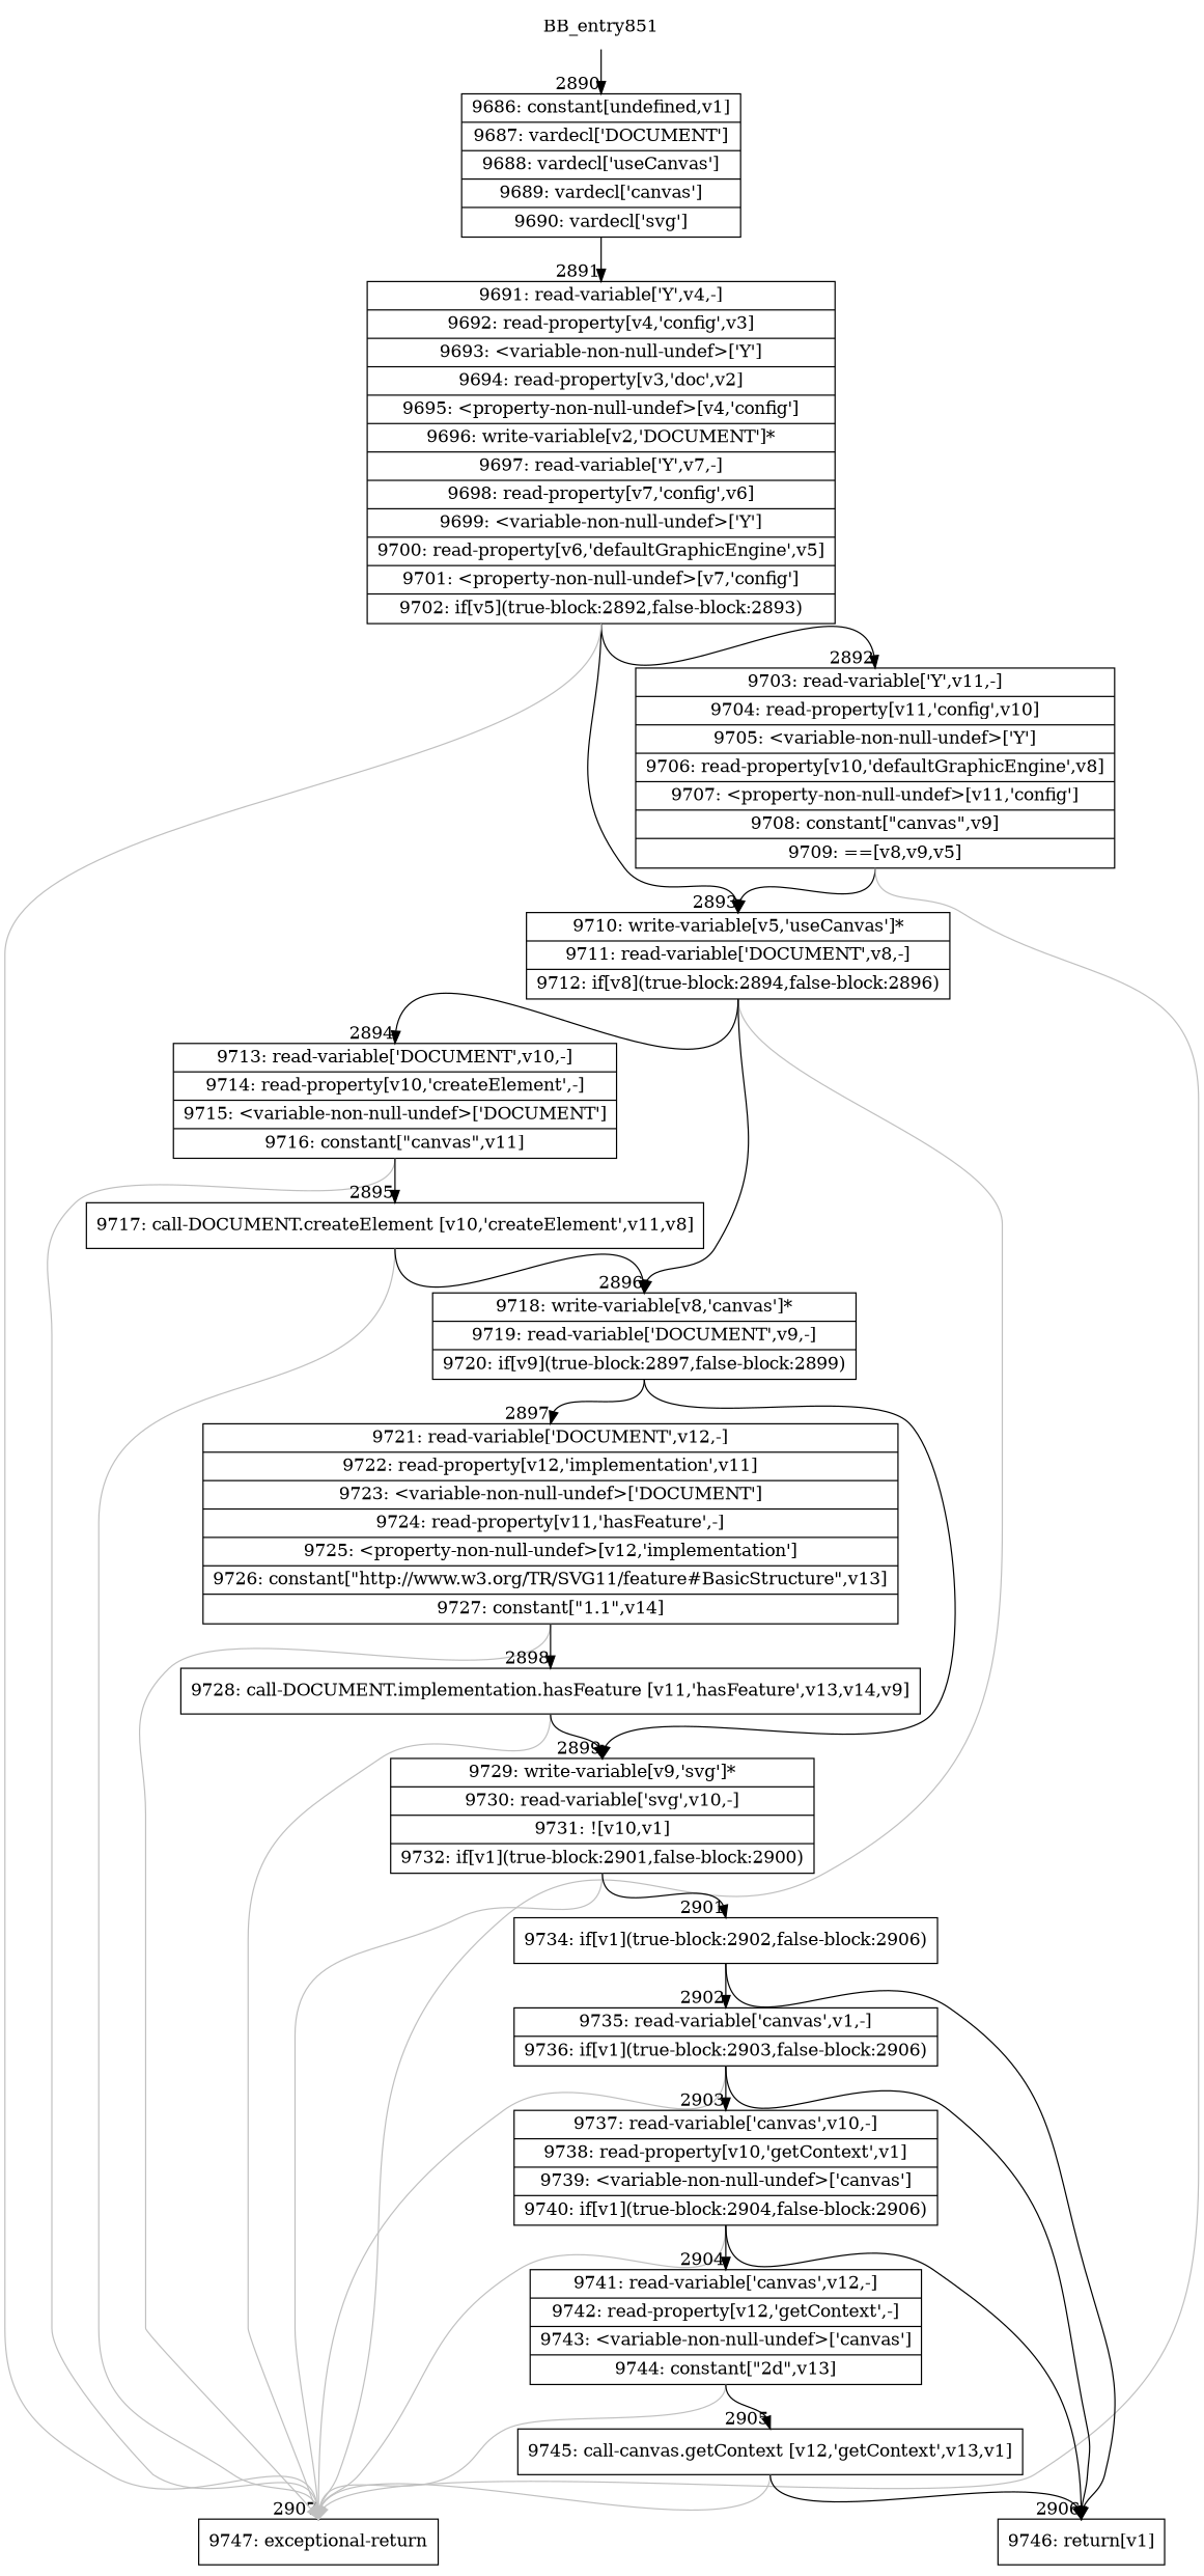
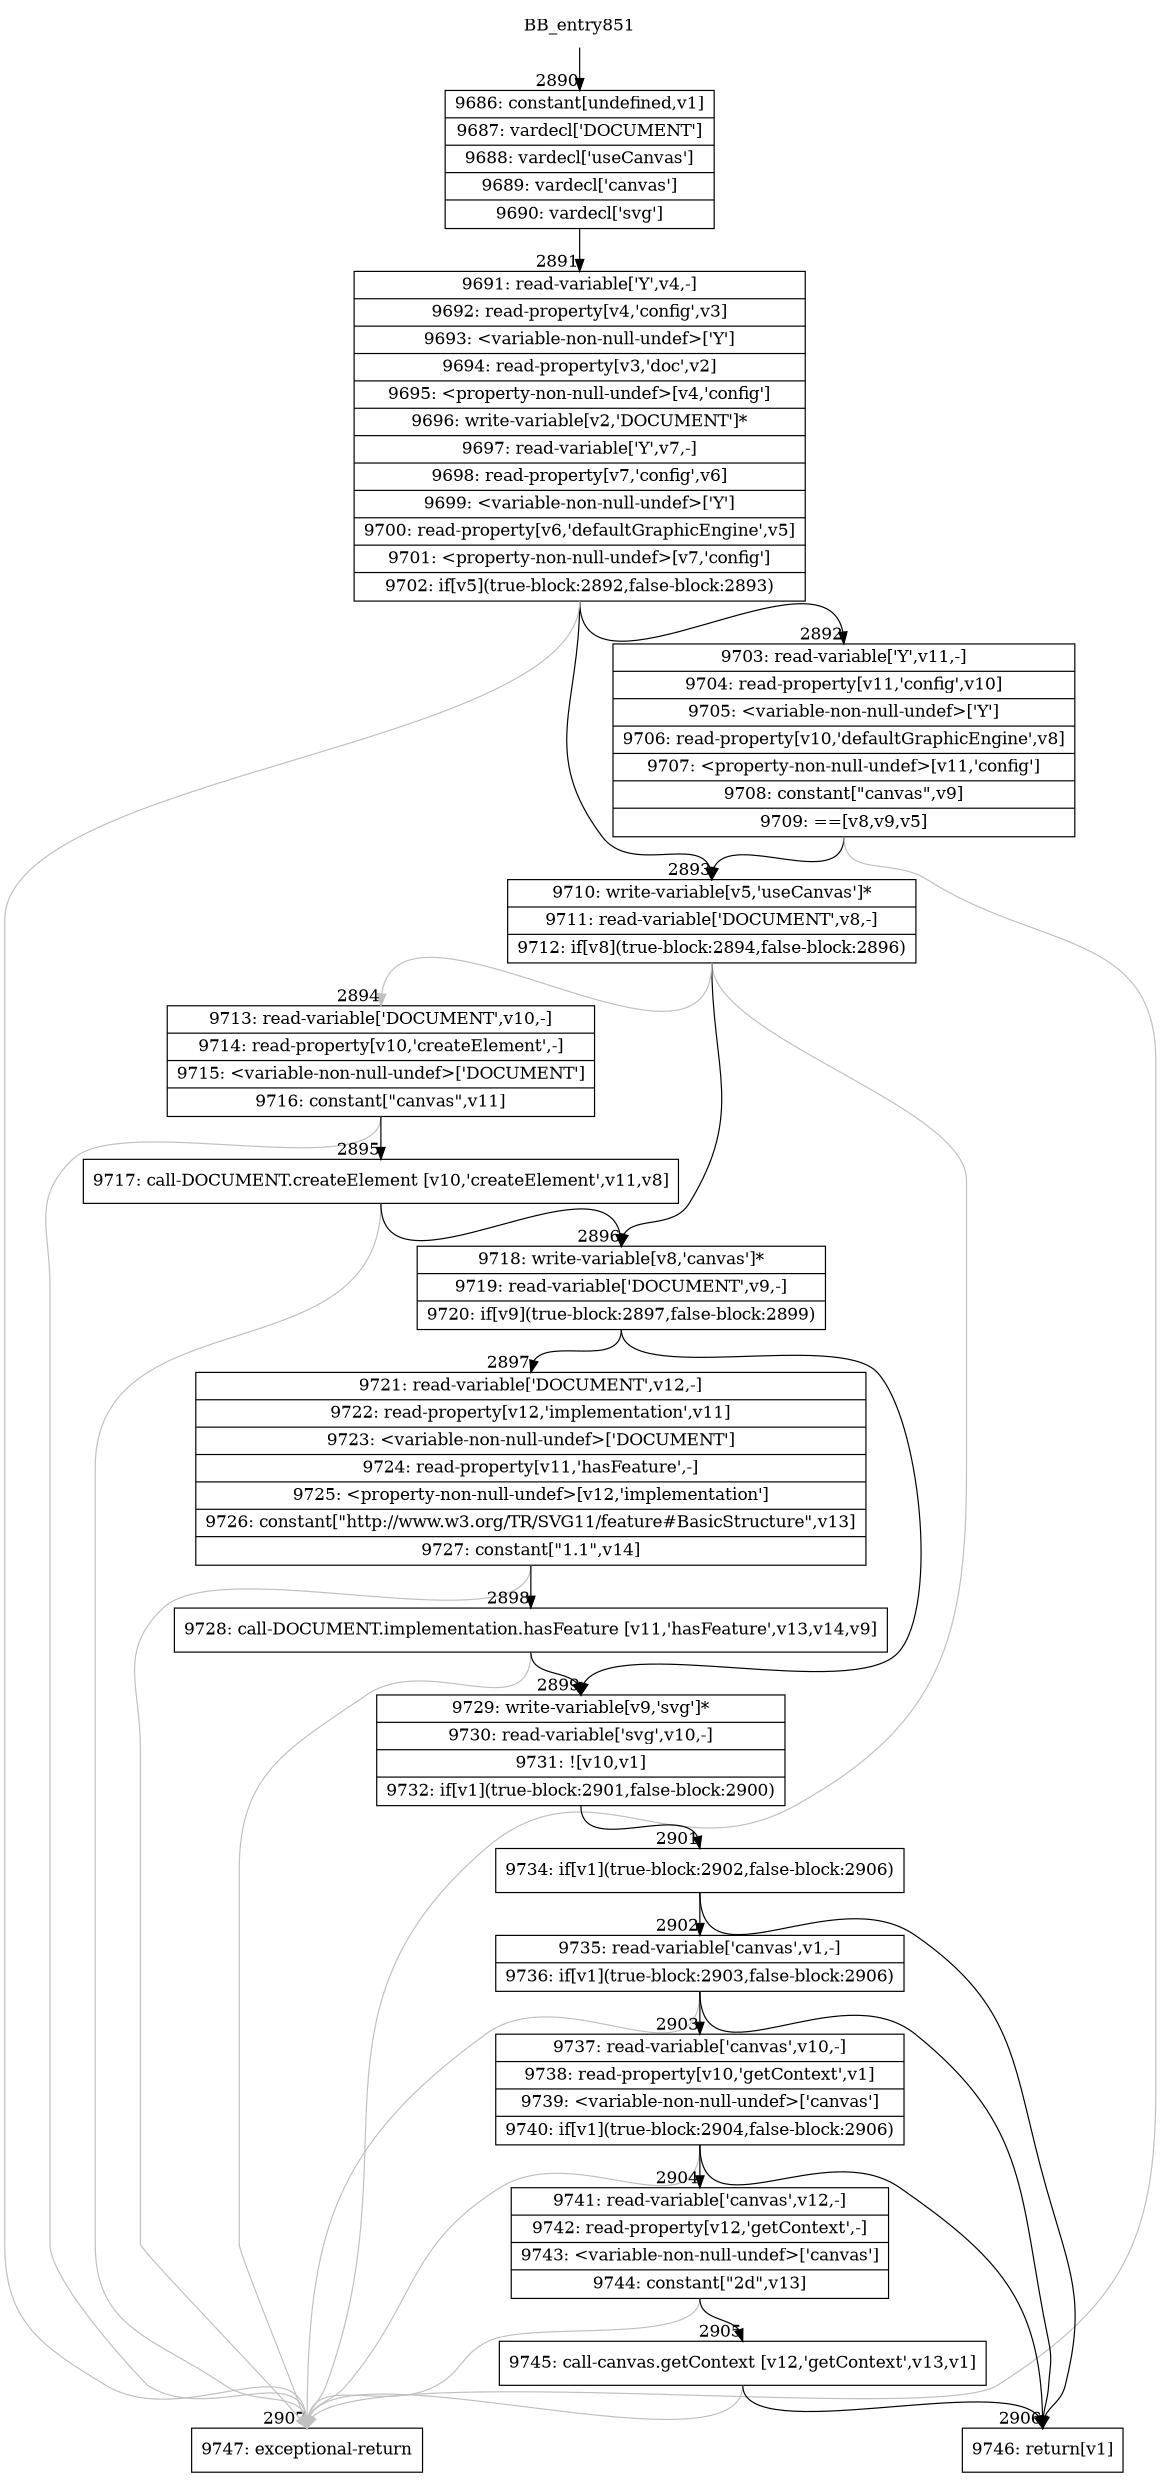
  digraph {
    rankdir=TD
    node [shape=record]
    edge [headport=n tailport=s]
    n1 [label=BB_entry851 shape=none]
    n2 [label="{9686: constant[undefined,v1]|9687: vardecl['DOCUMENT']|9688: vardecl['useCanvas']|9689: vardecl['canvas']|9690: vardecl['svg']}"]
    n3 [label="{9691: read-variable['Y',v4,-]|9692: read-property[v4,'config',v3]|9693: \<variable-non-null-undef\>['Y']|9694: read-property[v3,'doc',v2]|9695: \<property-non-null-undef\>[v4,'config']|9696: write-variable[v2,'DOCUMENT']*|9697: read-variable['Y',v7,-]|9698: read-property[v7,'config',v6]|9699: \<variable-non-null-undef\>['Y']|9700: read-property[v6,'defaultGraphicEngine',v5]|9701: \<property-non-null-undef\>[v7,'config']|9702: if[v5](true-block:2892,false-block:2893)}"]
    n4 [label="{9710: write-variable[v5,'useCanvas']*|9711: read-variable['DOCUMENT',v8,-]|9712: if[v8](true-block:2894,false-block:2896)}"]
    n5 [label="{9703: read-variable['Y',v11,-]|9704: read-property[v11,'config',v10]|9705: \<variable-non-null-undef\>['Y']|9706: read-property[v10,'defaultGraphicEngine',v8]|9707: \<property-non-null-undef\>[v11,'config']|9708: constant[\"canvas\",v9]|9709: ==[v8,v9,v5]}"]
    n6 [label="{9747: exceptional-return}"]
    n7 [label="{9718: write-variable[v8,'canvas']*|9719: read-variable['DOCUMENT',v9,-]|9720: if[v9](true-block:2897,false-block:2899)}"]
    n8 [label="{9713: read-variable['DOCUMENT',v10,-]|9714: read-property[v10,'createElement',-]|9715: \<variable-non-null-undef\>['DOCUMENT']|9716: constant[\"canvas\",v11]}"]
    n9 [label="{9729: write-variable[v9,'svg']*|9730: read-variable['svg',v10,-]|9731: ![v10,v1]|9732: if[v1](true-block:2901,false-block:2900)}"]
    n10 [label="{9721: read-variable['DOCUMENT',v12,-]|9722: read-property[v12,'implementation',v11]|9723: \<variable-non-null-undef\>['DOCUMENT']|9724: read-property[v11,'hasFeature',-]|9725: \<property-non-null-undef\>[v12,'implementation']|9726: constant[\"http://www.w3.org/TR/SVG11/feature#BasicStructure\",v13]|9727: constant[\"1.1\",v14]}"]
    n11 [label="{9717: call-DOCUMENT.createElement [v10,'createElement',v11,v8]}"]
    n12 [label="{9734: if[v1](true-block:2902,false-block:2906)}"]
    n13 [label="{9728: call-DOCUMENT.implementation.hasFeature [v11,'hasFeature',v13,v14,v9]}"]
    n14 [label="{9746: return[v1]}"]
    n15 [label="{9735: read-variable['canvas',v1,-]|9736: if[v1](true-block:2903,false-block:2906)}"]
    n16 [label="{9737: read-variable['canvas',v10,-]|9738: read-property[v10,'getContext',v1]|9739: \<variable-non-null-undef\>['canvas']|9740: if[v1](true-block:2904,false-block:2906)}"]
    n17 [label="{9741: read-variable['canvas',v12,-]|9742: read-property[v12,'getContext',-]|9743: \<variable-non-null-undef\>['canvas']|9744: constant[\"2d\",v13]}"]
    n18 [label="{9745: call-canvas.getContext [v12,'getContext',v13,v1]}"]
    n1 -> n2 [headlabel="    2890"]
    n2 -> n3 [headlabel="      2891"]
    n3 -> n4 [headlabel="      2893"]
    n3 -> n5 [headlabel="      2892"]
    n3 -> n6 [color=gray headlabel="      2907"]
    n4 -> n6 [color=gray]
    n4 -> n7 [headlabel="      2896"]
-   n4 -> n8 [headlabel="      2894"]
+   n4 -> n8 [headlabel="      2894" color=gray]
    n5 -> n4
    n5 -> n6 [color=gray]
    n7 -> n9 [headlabel="      2899"]
    n7 -> n10 [headlabel="      2897"]
    n8 -> n6 [color=gray]
    n8 -> n11 [headlabel="      2895"]
-   n9 -> n6 [color=gray]
    n9 -> n12 [headlabel="      2901"]
    n10 -> n6 [color=gray]
    n10 -> n13 [headlabel="      2898"]
    n11 -> n6 [color=gray]
    n11 -> n7
    n12 -> n14 [headlabel="      2906"]
    n12 -> n15 [headlabel="      2902"]
    n13 -> n6 [color=gray]
    n13 -> n9
    n15 -> n6 [color=gray]
    n15 -> n14
    n15 -> n16 [headlabel="      2903"]
    n16 -> n6 [color=gray]
    n16 -> n14
    n16 -> n17 [headlabel="      2904"]
    n17 -> n6 [color=gray]
    n17 -> n18 [headlabel="      2905"]
    n18 -> n6 [color=gray]
    n18 -> n14
  }
